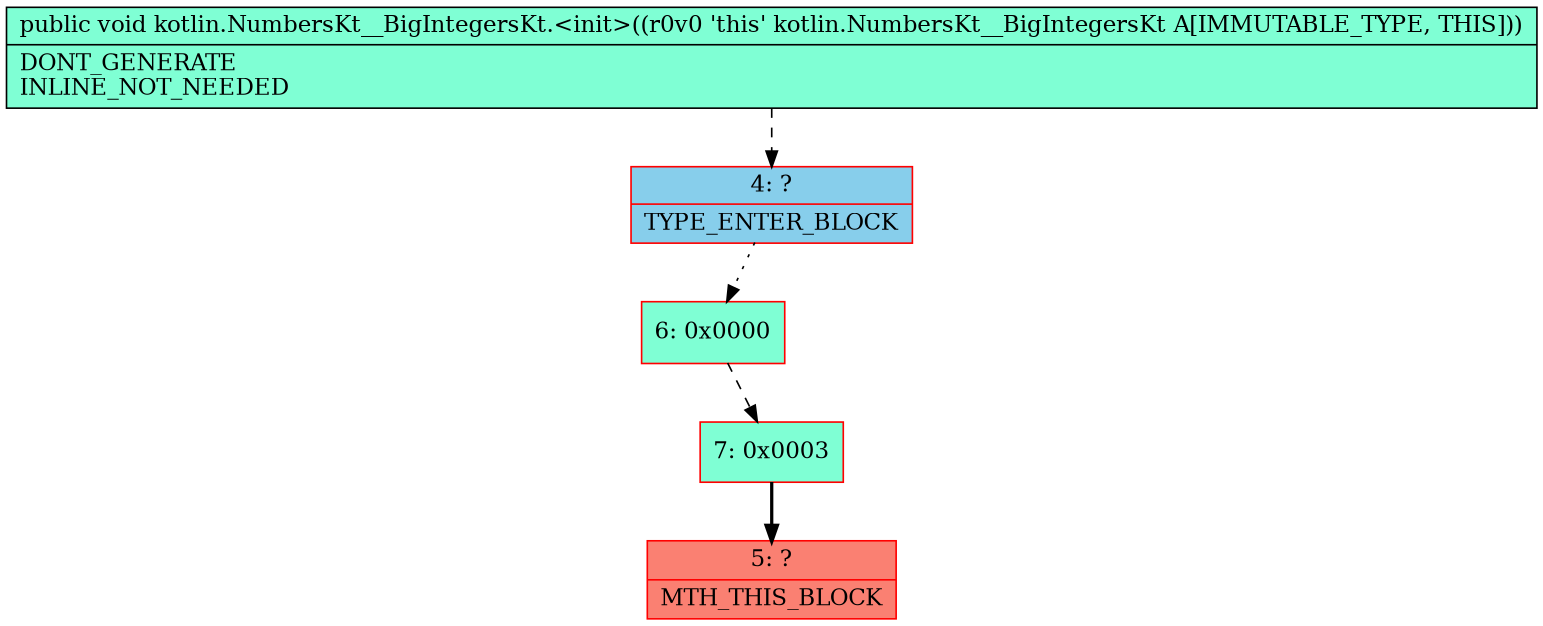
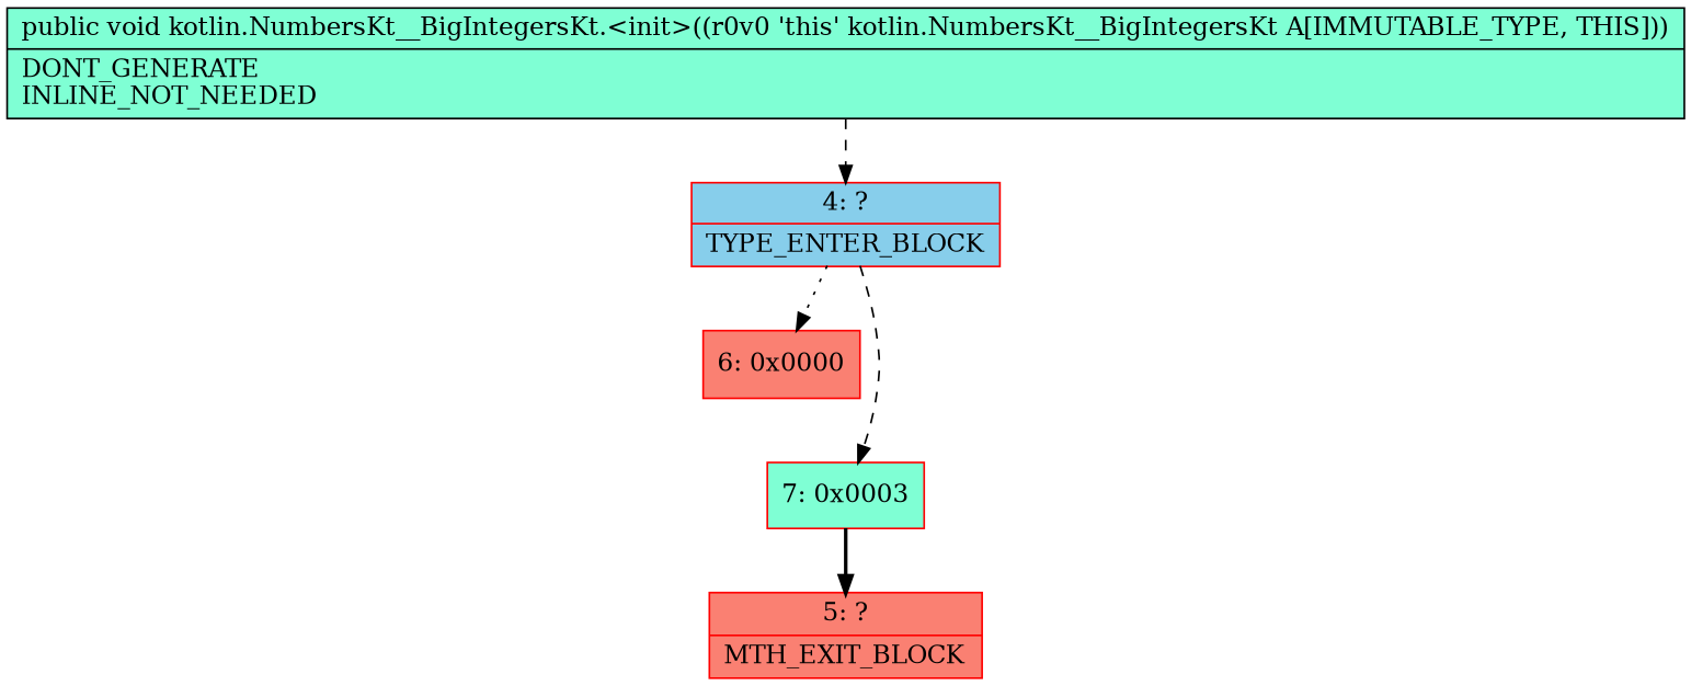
  digraph {
    node [color=red fillcolor=salmon shape=record style=filled]
    edge [style=dashed]
    n1 [fillcolor=skyblue label="{4\:\ ?|TYPE_ENTER_BLOCK\l}"]
-   n2 [fillcolor=aquamarine label="{6\:\ 0x0000}"]
+   n2 [label="{6\:\ 0x0000}"]
    n3 [fillcolor=aquamarine label="{7\:\ 0x0003}"]
-   n4 [label="{5\:\ ?|MTH_THIS_BLOCK\l}"]
+   n4 [label="{5\:\ ?|MTH_EXIT_BLOCK\l}"]
    n5 [fillcolor=aquamarine label="{public void kotlin.NumbersKt__BigIntegersKt.\<init\>((r0v0 'this' kotlin.NumbersKt__BigIntegersKt A[IMMUTABLE_TYPE, THIS]))  | DONT_GENERATE\lINLINE_NOT_NEEDED\l}" color=""]
    subgraph cluster_1 {
      label="R(0)"
    }
    n1 -> n2 [style=dotted]
-   n2 -> n3
+   n1 -> n3
    n3 -> n4 [style=bold]
    n5 -> n1
  }
